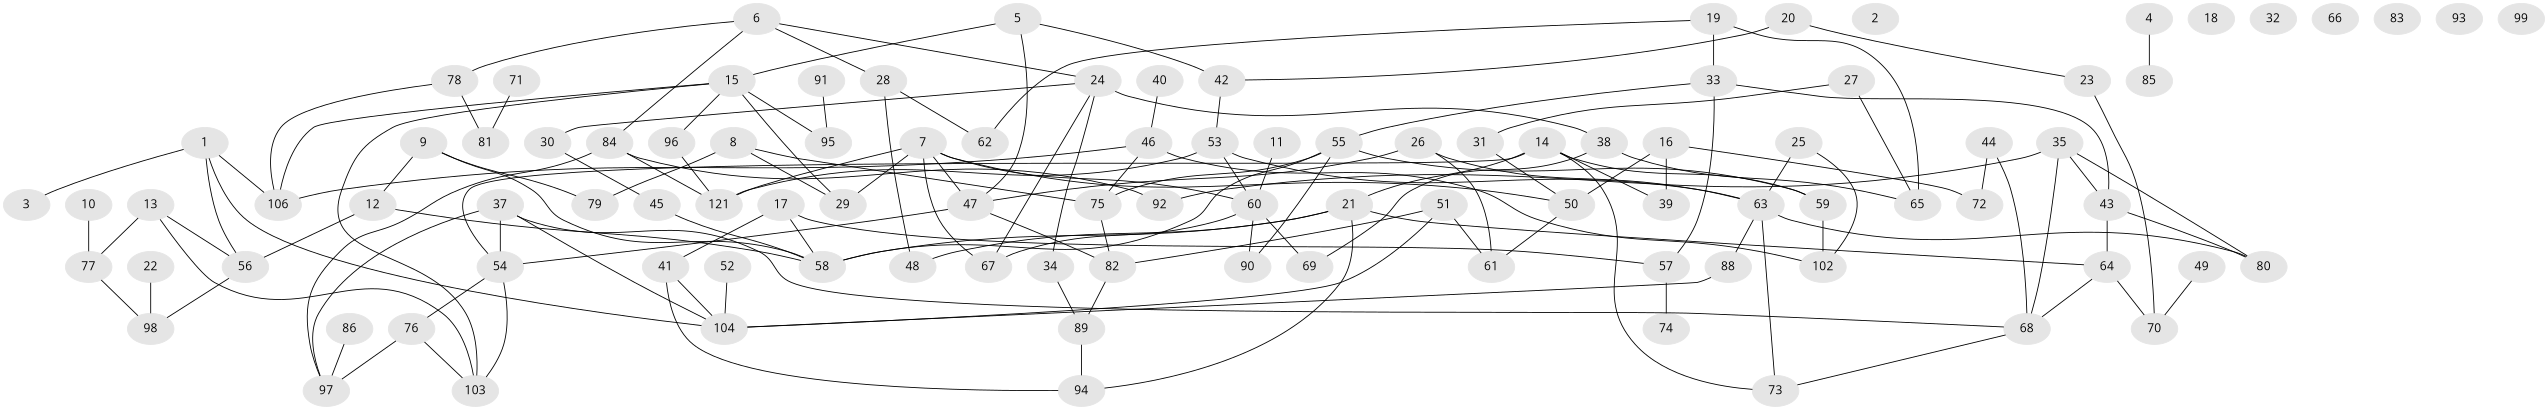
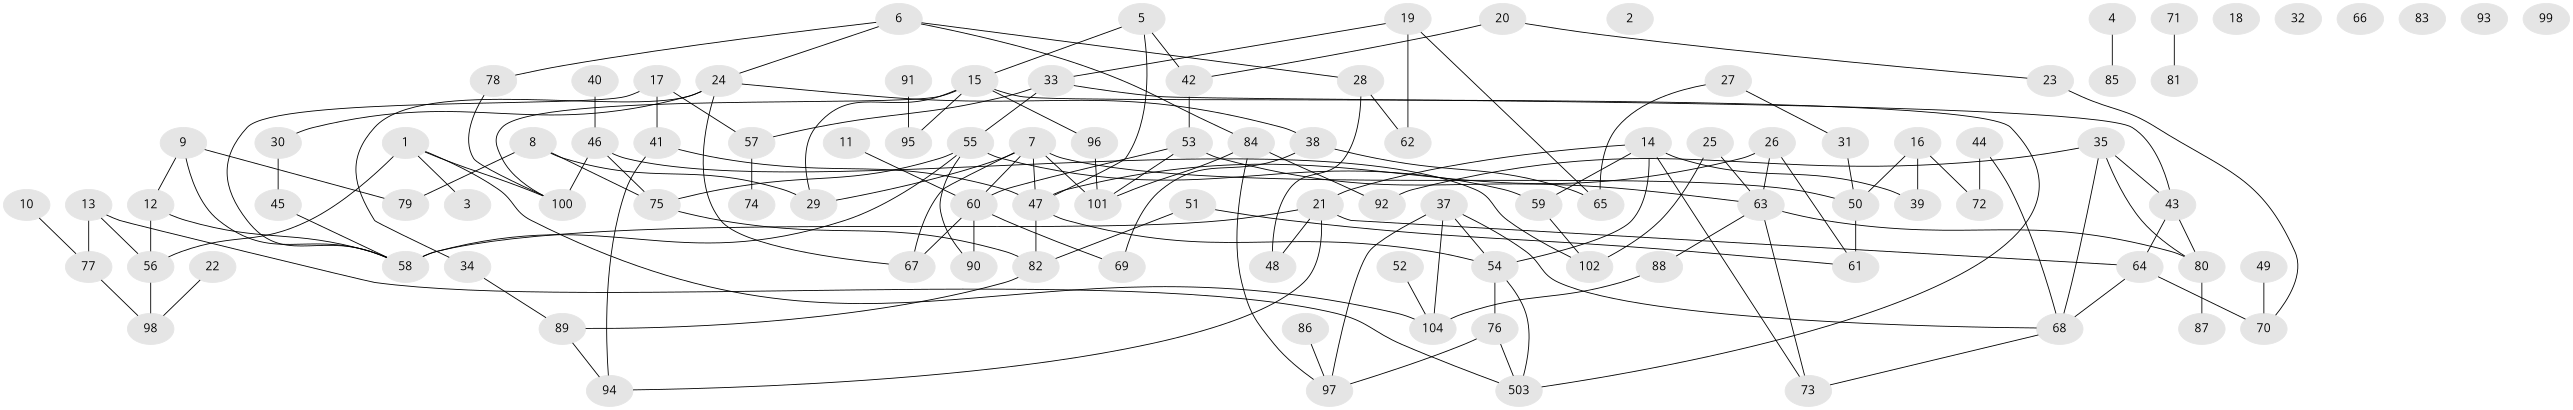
  graph {
    fontname="Open Sans"
    node [color=gray90 fontname="Open Sans" style=filled]
    edge [fontname="Open Sans"]
    1
    3
    56
-   100 [label=106]
+   100
    104
    98
    2
    4
    85
    5
    15
    42
    47
    29
-   103
+   103 [label=503]
    95
    96
    53
    54
    82
    6
    24
    28
    78
    84
    67
    30
    34
    38
    62
    48
    81
-   101 [label=121]
+   101
    92
    97
    7
    50
    60
    61
    69
    90
    8
    75
    79
    9
    12
    58
    10
    77
    11
    13
    14
    21
    39
    59
    73
    64
    94
    76
    102
    16
    72
    17
    41
    57
    74
    18
    19
    33
    65
    43
    55
    20
    23
    70
    68
    22
    45
    89
    25
    63
    80
    88
    26
    27
    31
    32
    35
+   87
    37
    40
    46
    44
    49
    51
    52
    66
    71
    83
    86
    91
    93
    99
    1 -- 3
    1 -- 56
    1 -- 100
    1 -- 104
    56 -- 98
    4 -- 85
    5 -- 15
    5 -- 42
    5 -- 47
    15 -- 100
    15 -- 29
    15 -- 103
    15 -- 95
    15 -- 96
    42 -- 53
    47 -- 54
    47 -- 82
    96 -- 101
    53 -- 101
    53 -- 60
    53 -- 63
    54 -- 103
    54 -- 76
    82 -- 89
    6 -- 24
    6 -- 28
    6 -- 78
    6 -- 84
    24 -- 67
    24 -- 30
    24 -- 34
    24 -- 38
    28 -- 62
    28 -- 48
    78 -- 100
-   78 -- 81
    84 -- 101
    84 -- 92
    84 -- 97
    30 -- 45
    34 -- 89
    38 -- 69
    38 -- 65
    7 -- 47
    7 -- 29
    7 -- 67
    7 -- 101
    7 -- 50
    7 -- 60
    50 -- 61
    60 -- 67
    60 -- 69
    60 -- 90
    8 -- 29
    8 -- 75
    8 -- 79
    75 -- 82
    9 -- 79
    9 -- 12
    9 -- 58
    12 -- 56
    12 -- 58
    10 -- 77
    77 -- 98
    11 -- 60
    13 -- 56
    13 -- 103
    13 -- 77
    14 -- 54
    14 -- 21
    14 -- 39
    14 -- 59
    14 -- 73
    21 -- 48
    21 -- 58
    21 -- 64
    21 -- 94
    59 -- 102
    64 -- 70
    64 -- 68
    76 -- 103
    76 -- 97
    16 -- 50
    16 -- 39
    16 -- 72
    17 -- 58
    17 -- 41
    17 -- 57
-   41 -- 104
+   41 -- 47
    41 -- 94
    57 -- 74
    19 -- 62
    19 -- 33
    19 -- 65
    33 -- 57
    33 -- 43
    33 -- 55
    43 -- 64
    43 -- 80
    55 -- 90
    55 -- 75
    55 -- 58
    55 -- 59
    20 -- 42
    20 -- 23
    23 -- 70
    68 -- 73
    22 -- 98
    45 -- 58
    89 -- 94
    25 -- 102
    25 -- 63
    63 -- 73
    63 -- 80
    63 -- 88
+   80 -- 87
    88 -- 104
    26 -- 47
    26 -- 61
    26 -- 63
    27 -- 65
    27 -- 31
    31 -- 50
    35 -- 92
    35 -- 43
    35 -- 68
    35 -- 80
    37 -- 104
    37 -- 54
    37 -- 97
    37 -- 68
    40 -- 46
    46 -- 100
    46 -- 75
    46 -- 102
    44 -- 72
    44 -- 68
    49 -- 70
-   51 -- 104
    51 -- 82
    51 -- 61
    52 -- 104
    71 -- 81
    86 -- 97
    91 -- 95
  }
